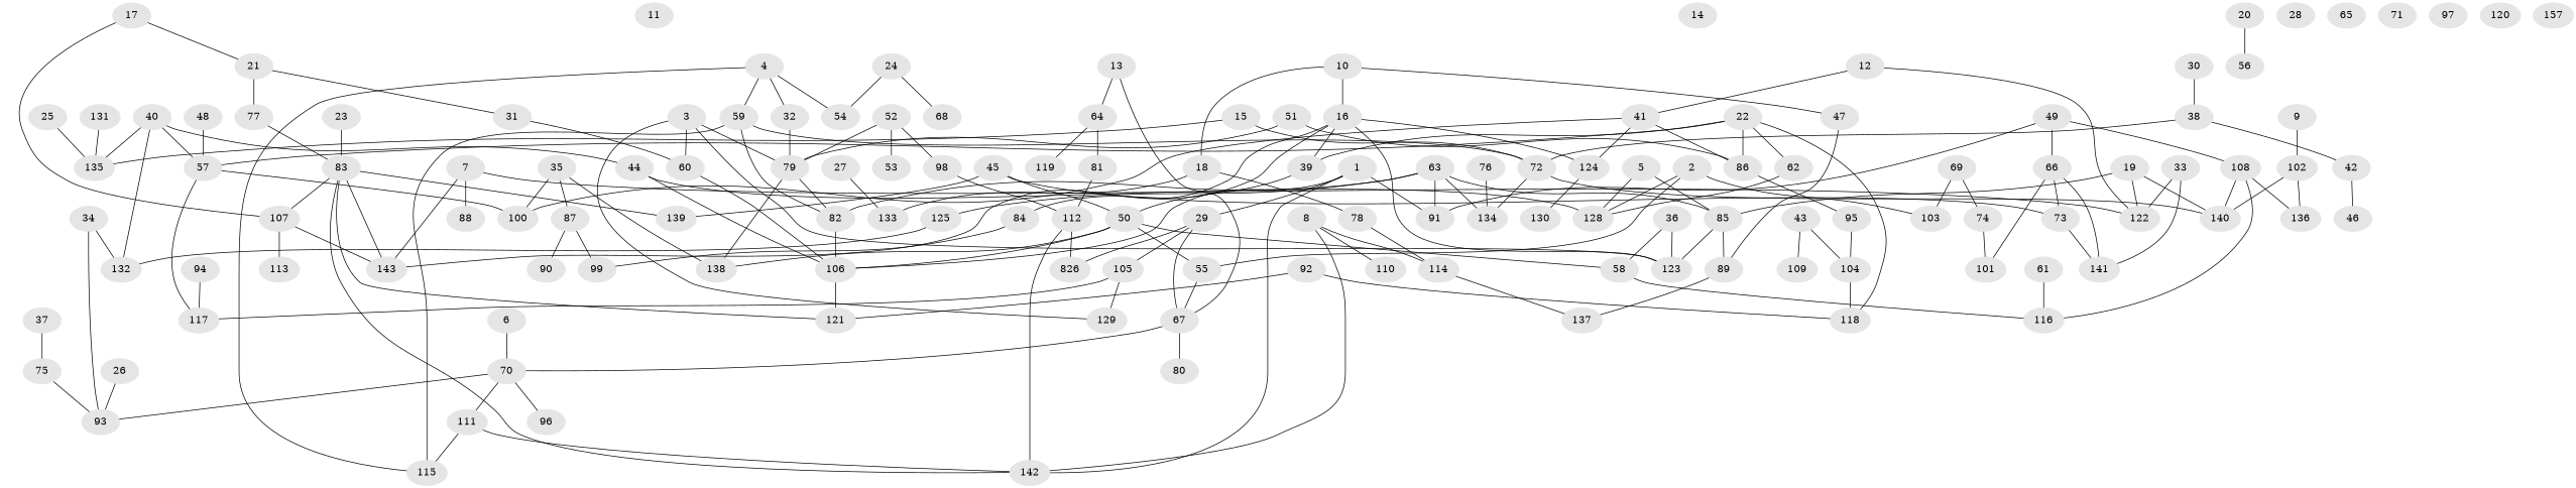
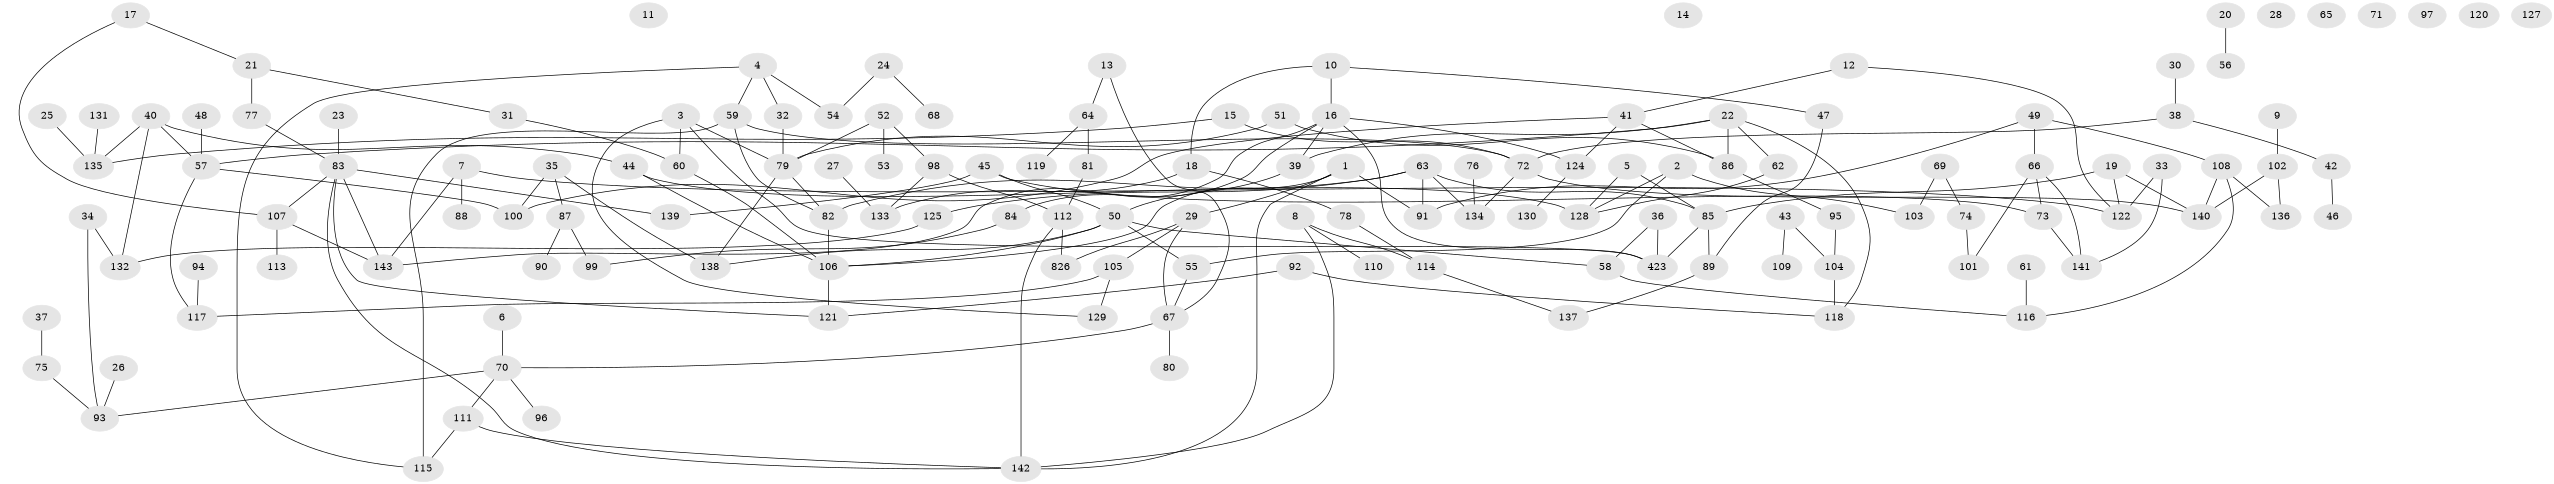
  graph {
    node [color=gray90 style=filled]
    1
    29
    91
    106
    142
    67
    105
    n8 [label=826]
    121
    2
    55
    103
    128
    3
    60
    79
-   123
+   123 [label=423]
    129
    138
    82
    4
    32
    54
    59
    115
    72
    5
    85
    89
    6
    70
    93
    96
    111
    7
    88
    122
    143
    8
    110
    114
    137
    9
    102
    140
    136
    10
    16
    18
    47
    39
    84
    124
    78
    133
    11
    12
    41
    86
    100
    13
    64
    81
    119
    80
    14
    15
    135
    134
    50
    99
    130
    17
    21
    107
    31
    77
    113
    19
    20
    56
    83
    22
    57
    62
    118
    117
    95
    23
    139
    24
    68
    25
    26
    27
    28
    30
    38
    42
    33
    141
    34
    132
    35
    87
    90
    36
    58
    116
    37
    75
    46
    40
    44
    43
    104
    109
    45
    73
    48
    49
    66
    108
    101
    51
    52
    53
    98
    112
    61
    63
    125
    65
    69
    74
    71
    76
    92
    94
    97
    120
-   127 [label=157]
+   127
    131
    1 -- 29
    1 -- 91
    1 -- 106
    1 -- 142
    29 -- 67
    29 -- 105
    29 -- n8
    106 -- 121
    67 -- 70
    67 -- 80
    105 -- 129
    105 -- 117
    2 -- 55
    2 -- 103
    2 -- 128
    55 -- 67
    3 -- 60
    3 -- 79
    3 -- 123
    3 -- 129
    60 -- 106
    79 -- 138
    79 -- 82
    82 -- 106
    4 -- 32
    4 -- 54
    4 -- 59
    4 -- 115
    32 -- 79
    59 -- 82
    59 -- 115
    59 -- 72
    72 -- 140
    72 -- 134
    5 -- 128
    5 -- 85
    85 -- 123
    85 -- 89
    89 -- 137
    6 -- 70
    70 -- 93
    70 -- 96
    70 -- 111
    111 -- 142
    111 -- 115
    7 -- 88
    7 -- 122
    7 -- 143
    8 -- 142
    8 -- 110
    8 -- 114
    114 -- 137
    9 -- 102
    102 -- 140
    102 -- 136
    10 -- 16
    10 -- 18
    10 -- 47
    16 -- 123
    16 -- 143
    16 -- 39
    16 -- 84
    16 -- 124
    18 -- 78
    18 -- 133
    47 -- 89
    39 -- 50
    84 -- 99
    124 -- 130
    78 -- 114
    12 -- 122
    12 -- 41
    41 -- 124
    41 -- 86
    41 -- 100
    86 -- 95
    13 -- 67
    13 -- 64
    64 -- 81
    64 -- 119
    81 -- 112
    15 -- 72
    15 -- 135
    50 -- 106
    50 -- 55
    50 -- 138
    50 -- 58
    17 -- 21
    17 -- 107
    21 -- 31
    21 -- 77
    107 -- 143
    107 -- 113
    31 -- 60
    77 -- 83
    19 -- 85
    19 -- 122
    19 -- 140
    20 -- 56
    83 -- 142
    83 -- 121
    83 -- 143
    83 -- 107
    83 -- 139
    22 -- 39
    22 -- 86
    22 -- 57
    22 -- 62
    22 -- 118
    57 -- 100
    57 -- 117
    62 -- 128
    95 -- 104
    23 -- 83
    24 -- 54
    24 -- 68
    25 -- 135
    26 -- 93
    27 -- 133
    30 -- 38
    38 -- 72
    38 -- 42
    42 -- 46
    33 -- 122
    33 -- 141
    34 -- 93
    34 -- 132
    35 -- 138
    35 -- 100
    35 -- 87
    87 -- 99
    87 -- 90
    36 -- 123
    36 -- 58
    58 -- 116
    37 -- 75
    75 -- 93
    40 -- 135
    40 -- 57
    40 -- 132
    40 -- 44
    44 -- 106
    44 -- 128
    43 -- 104
    43 -- 109
    104 -- 118
    45 -- 50
    45 -- 139
    45 -- 73
    73 -- 141
    48 -- 57
    49 -- 91
    49 -- 66
    49 -- 108
    66 -- 141
    66 -- 73
    66 -- 101
    108 -- 140
    108 -- 136
    108 -- 116
    51 -- 79
    51 -- 86
    52 -- 79
    52 -- 53
    52 -- 98
+   98 -- 133
    98 -- 112
    112 -- 142
    112 -- n8
    61 -- 116
    63 -- 91
    63 -- 82
    63 -- 85
    63 -- 134
    63 -- 125
    125 -- 132
    69 -- 103
    69 -- 74
    74 -- 101
    76 -- 134
    92 -- 121
    92 -- 118
    94 -- 117
    131 -- 135
  }
